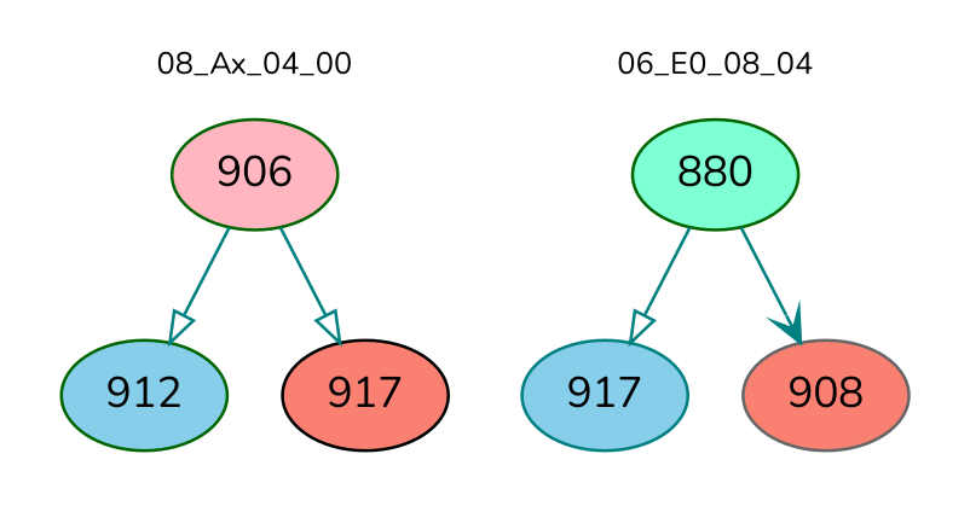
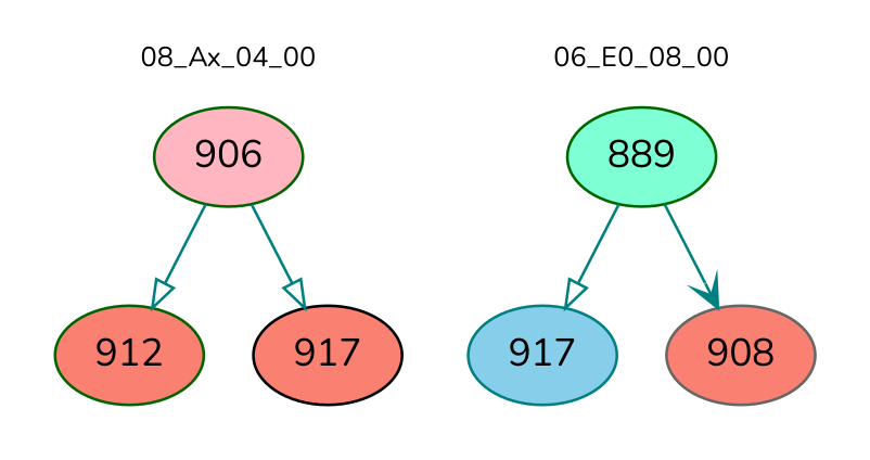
  digraph {
    fontname=Nunito
    node [color=darkgreen fillcolor=skyblue fontname=Nunito style=filled]
    edge [arrowhead=onormal color=teal fontname=Nunito]
    n1 [fillcolor=lightpink label=906]
-   n2 [label=912]
+   n2 [fillcolor=salmon label=912]
    n3 [color=black fillcolor=salmon label=917]
-   n4 [fillcolor=aquamarine label=880]
+   n4 [fillcolor=aquamarine label=889]
    n5 [color=teal label=917]
    n6 [color=gray40 fillcolor=salmon label=908]
    subgraph cluster_1 {
      color=white
      fontsize=10
      label="08_Ax_04_00"
      n1
      n2
      n3
    }
    subgraph cluster_2 {
      color=white
      fontsize=10
-     label="06_E0_08_04"
+     label="06_E0_08_00"
      n4
      n5
      n6
    }
    n1 -> n2
    n1 -> n3
    n4 -> n5
    n4 -> n6 [arrowhead=vee]
  }
